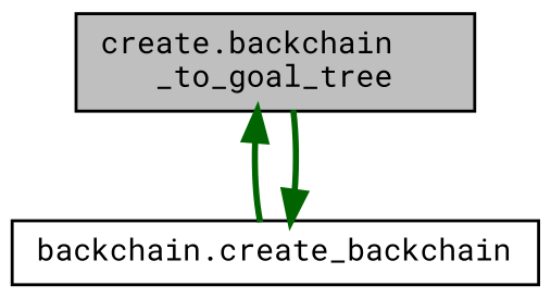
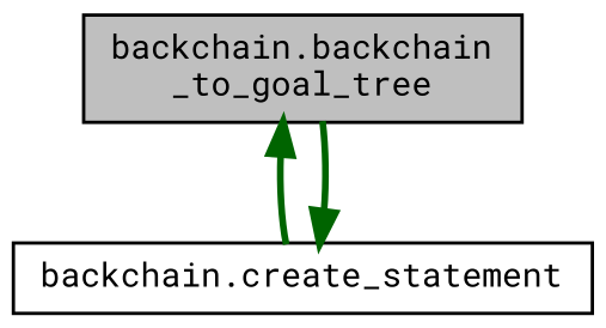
  digraph {
    rankdir=TB
    fontname="Roboto Mono"
    node [color=black fontname="Roboto Mono" fontsize=10 shape=record style=filled]
    edge [color=darkgreen dir=back fontname="Roboto Mono" fontsize=10 labelfontname=Helvetica labelfontsize=10 style=bold]
-   n1 [fillcolor=grey75 fontcolor=black height=0.2 label="create.backchain\l_to_goal_tree" width=0.4]
-   n2 [fillcolor=white height=0.2 label="backchain.create_backchain" width=0.4]
+   n1 [fillcolor=grey75 fontcolor=black height=0.2 label="backchain.backchain\l_to_goal_tree" width=0.4]
+   n2 [fillcolor=white height=0.2 label="backchain.create_statement" width=0.4]
    n1 -> n2
    n2 -> n1
  }
